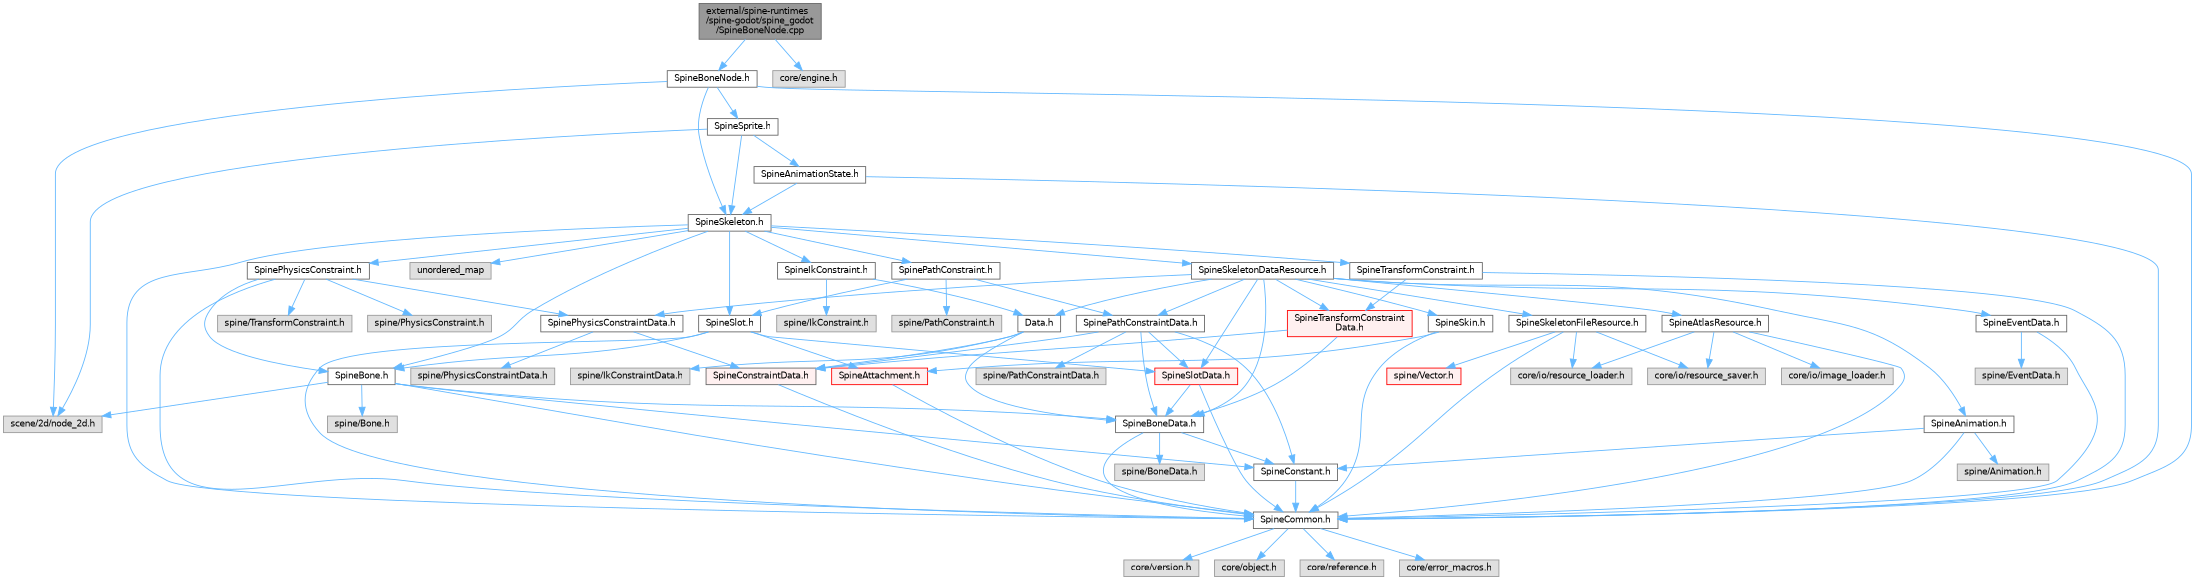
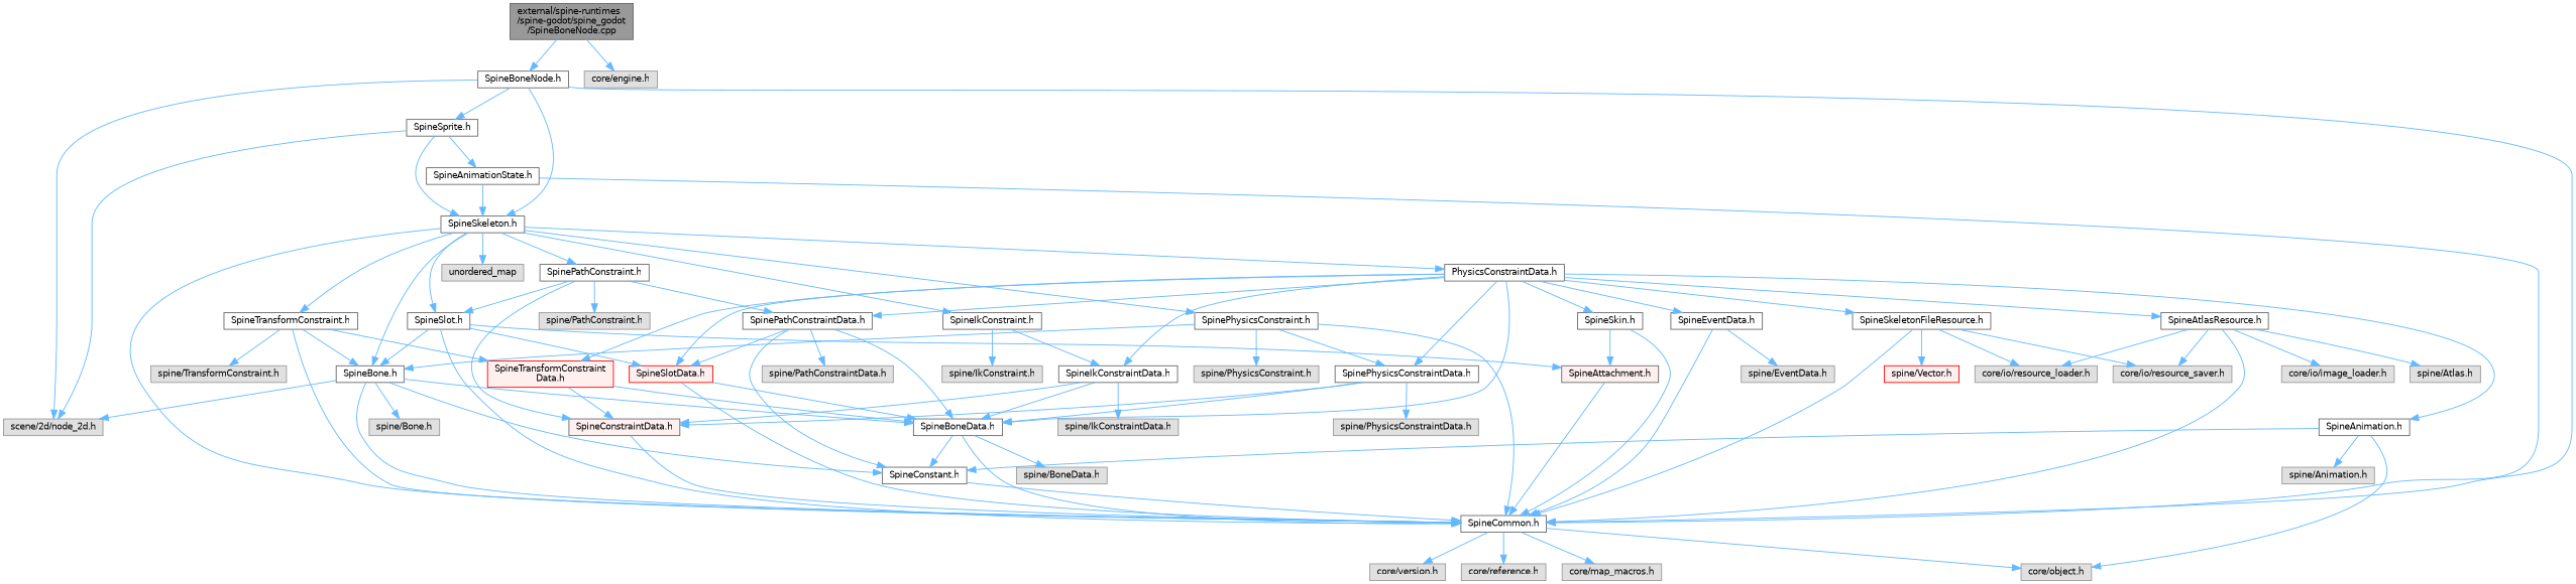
  digraph {
    node [color=grey40 fillcolor=white fontname=Helvetica fontsize=10 shape=box style=filled]
    edge [color=steelblue1 fontname=Helvetica fontsize=10 labelfontname=Helvetica labelfontsize=10 style=solid]
    n1 [color=gray40 fillcolor=grey60 fontcolor=black height=0.2 label="external/spine-runtimes\l/spine-godot/spine_godot\l/SpineBoneNode.cpp" width=0.4]
    n2 [height=0.2 label="SpineBoneNode.h" width=0.4]
    n3 [color=grey60 fillcolor="#E0E0E0" height=0.2 label="core/engine.h" width=0.4]
    n4 [height=0.2 label="SpineCommon.h" width=0.4]
    n5 [height=0.2 label="SpineSkeleton.h" width=0.4]
    n6 [color=grey60 fillcolor="#E0E0E0" height=0.2 label="scene/2d/node_2d.h" width=0.4]
    n7 [height=0.2 label="SpineSprite.h" width=0.4]
    n8 [color=grey60 fillcolor="#E0E0E0" height=0.2 label="core/version.h" width=0.4]
    n9 [color=grey60 fillcolor="#E0E0E0" height=0.2 label="core/object.h" width=0.4]
    n10 [color=grey60 fillcolor="#E0E0E0" height=0.2 label="core/reference.h" width=0.4]
-   n11 [color=grey60 fillcolor="#E0E0E0" height=0.2 label="core/error_macros.h" width=0.4]
-   n12 [height=0.2 label="SpineSkeletonDataResource.h" width=0.4]
+   n11 [color=grey60 fillcolor="#E0E0E0" height=0.2 label="core/map_macros.h" width=0.4]
+   n12 [height=0.2 label="PhysicsConstraintData.h" width=0.4]
    n13 [height=0.2 label="SpineBone.h" width=0.4]
    n14 [height=0.2 label="SpineSlot.h" width=0.4]
    n15 [height=0.2 label="SpineIkConstraint.h" width=0.4]
    n16 [height=0.2 label="SpineTransformConstraint.h" width=0.4]
    n17 [height=0.2 label="SpinePathConstraint.h" width=0.4]
    n18 [height=0.2 label="SpinePhysicsConstraint.h" width=0.4]
    n19 [color=grey60 fillcolor="#E0E0E0" height=0.2 label=unordered_map width=0.4]
    n20 [height=0.2 label="SpineAnimationState.h" width=0.4]
    n21 [height=0.2 label="SpineAnimation.h" width=0.4]
    n22 [height=0.2 label="SpineAtlasResource.h" width=0.4]
    n23 [height=0.2 label="SpineBoneData.h" width=0.4]
    n24 [height=0.2 label="SpineEventData.h" width=0.4]
-   n25 [height=0.2 label="Data.h" width=0.4]
+   n25 [height=0.2 label="SpineIkConstraintData.h" width=0.4]
    n26 [height=0.2 label="SpinePathConstraintData.h" width=0.4]
    n27 [color=red fillcolor="#FFF0F0" height=0.2 label="SpineSlotData.h" width=0.4]
    n28 [height=0.2 label="SpinePhysicsConstraintData.h" width=0.4]
    n29 [height=0.2 label="SpineSkeletonFileResource.h" width=0.4]
    n30 [height=0.2 label="SpineSkin.h" width=0.4]
    n31 [color=red fillcolor="#FFF0F0" height=0.2 label="SpineTransformConstraint\lData.h" width=0.4]
    n32 [height=0.2 label="SpineConstant.h" width=0.4]
    n33 [color=grey60 fillcolor="#E0E0E0" height=0.2 label="spine/Bone.h" width=0.4]
-   n34 [color=red fillcolor="#FFF0F0" height=0.2 label="SpineAttachment.h" width=0.4]
+   n34 [fillcolor="#FFF0F0" height=0.2 label="SpineAttachment.h" width=0.4]
    n35 [color=grey60 fillcolor="#E0E0E0" height=0.2 label="spine/IkConstraint.h" width=0.4]
    n36 [color=grey60 fillcolor="#E0E0E0" height=0.2 label="spine/TransformConstraint.h" width=0.4]
    n37 [color=grey60 fillcolor="#E0E0E0" height=0.2 label="spine/PathConstraint.h" width=0.4]
    n38 [color=grey60 fillcolor="#E0E0E0" height=0.2 label="spine/PhysicsConstraint.h" width=0.4]
    n39 [color=grey60 fillcolor="#E0E0E0" height=0.2 label="spine/Animation.h" width=0.4]
    n40 [color=grey60 fillcolor="#E0E0E0" height=0.2 label="core/io/resource_loader.h" width=0.4]
    n41 [color=grey60 fillcolor="#E0E0E0" height=0.2 label="core/io/resource_saver.h" width=0.4]
    n42 [color=grey60 fillcolor="#E0E0E0" height=0.2 label="core/io/image_loader.h" width=0.4]
+   n43 [color=grey60 fillcolor="#E0E0E0" height=0.2 label="spine/Atlas.h" width=0.4]
    n44 [color=grey60 fillcolor="#E0E0E0" height=0.2 label="spine/BoneData.h" width=0.4]
    n45 [color=grey60 fillcolor="#E0E0E0" height=0.2 label="spine/EventData.h" width=0.4]
    n46 [fillcolor="#FFF0F0" height=0.2 label="SpineConstraintData.h" width=0.4]
    n47 [color=grey60 fillcolor="#E0E0E0" height=0.2 label="spine/IkConstraintData.h" width=0.4]
    n48 [color=grey60 fillcolor="#E0E0E0" height=0.2 label="spine/PathConstraintData.h" width=0.4]
    n49 [color=grey60 fillcolor="#E0E0E0" height=0.2 label="spine/PhysicsConstraintData.h" width=0.4]
    n50 [color=red fillcolor="#FFF0F0" height=0.2 label="spine/Vector.h" width=0.4]
    n1 -> n2
    n1 -> n3
    n2 -> n4
    n2 -> n5
    n2 -> n6
    n2 -> n7
    n4 -> n8
    n4 -> n9
    n4 -> n10
    n4 -> n11
    n5 -> n4
    n5 -> n12
    n5 -> n13
    n5 -> n14
    n5 -> n15
    n5 -> n16
    n5 -> n17
    n5 -> n18
    n5 -> n19
    n7 -> n5
    n7 -> n6
    n7 -> n20
    n12 -> n21
    n12 -> n22
    n12 -> n23
    n12 -> n24
    n12 -> n25
    n12 -> n26
    n12 -> n27
    n12 -> n28
    n12 -> n29
    n12 -> n30
    n12 -> n31
    n13 -> n4
    n13 -> n6
    n13 -> n23
    n13 -> n32
    n13 -> n33
    n14 -> n4
    n14 -> n13
    n14 -> n27
    n14 -> n34
    n15 -> n25
    n15 -> n35
    n16 -> n4
+   n16 -> n13
    n16 -> n31
-   n18 -> n36
+   n16 -> n36
    n17 -> n14
    n17 -> n26
    n17 -> n37
    n18 -> n4
    n18 -> n13
    n18 -> n28
    n18 -> n38
    n20 -> n4
    n20 -> n5
-   n21 -> n4
+   n21 -> n9
    n21 -> n32
    n21 -> n39
    n22 -> n4
    n22 -> n40
    n22 -> n41
    n22 -> n42
+   n22 -> n43
    n23 -> n4
    n23 -> n32
    n23 -> n44
    n24 -> n4
    n24 -> n45
    n25 -> n23
    n25 -> n46
    n25 -> n47
    n26 -> n23
    n26 -> n27
    n26 -> n32
-   n26 -> n46
+   n17 -> n46
    n26 -> n48
    n27 -> n4
    n27 -> n23
+   n28 -> n23
    n28 -> n46
    n28 -> n49
    n29 -> n4
    n29 -> n40
    n29 -> n41
    n29 -> n50
    n30 -> n4
    n30 -> n34
    n31 -> n23
    n31 -> n46
    n32 -> n4
    n34 -> n4
    n46 -> n4
  }
